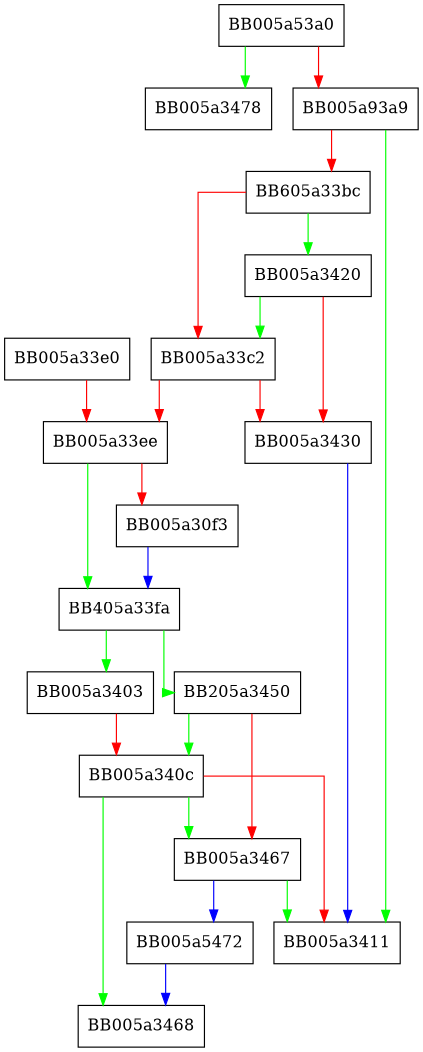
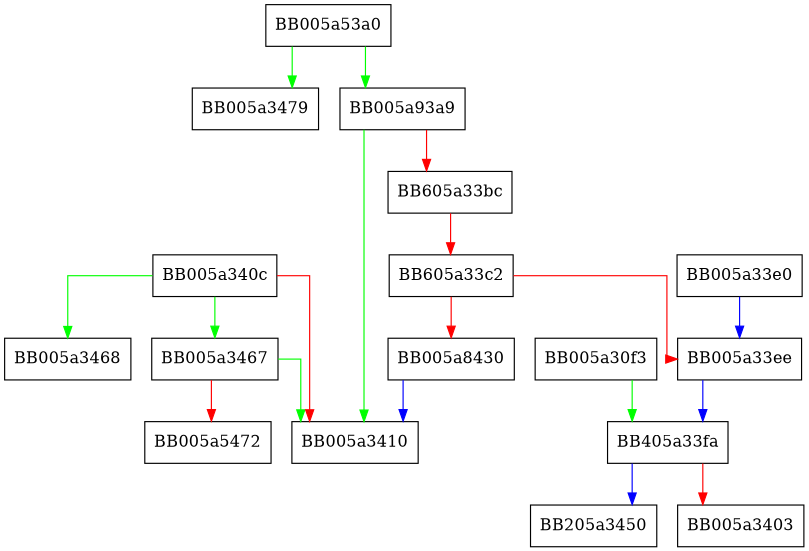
  digraph {
    splines=ortho
    node [shape=box]
    edge [color=red]
    n1 [label=BB005a53a0]
-   BB005a3478
+   BB005a3478 [label=BB005a3479]
    n3 [label=BB005a93a9]
-   BB005a3410 [label=BB005a3411]
+   BB005a3410
    n5 [label=BB605a33bc]
-   BB005a3420
-   BB005a33c2
-   BB005a3430
+   BB005a33c2 [label=BB605a33c2]
+   BB005a3430 [label=BB005a8430]
    BB005a33ee
    n10 [label=BB405a33fa]
    n11 [label=BB005a30f3]
    BB005a33e0
    n13 [label=BB205a3450]
    BB005a3403
    BB005a3467
    BB005a340c
    n17 [label=BB005a5472]
    n18 [label=BB005a3468]
    n1 -> BB005a3478 [color=green]
-   n1 -> n3
+   n1 -> n3 [color=green]
    n3 -> BB005a3410 [color=green]
    n3 -> n5
-   n5 -> BB005a3420 [color=green]
    n5 -> BB005a33c2
-   BB005a3420 -> BB005a33c2 [color=green]
-   BB005a3420 -> BB005a3430
    BB005a33c2 -> BB005a3430
    BB005a33c2 -> BB005a33ee
    BB005a3430 -> BB005a3410 [color=blue]
-   BB005a33ee -> n10 [color=green]
-   BB005a33ee -> n11
-   n10 -> n13 [color=green]
-   n10 -> BB005a3403 [color=green]
-   n11 -> n10 [color=blue]
-   BB005a33e0 -> BB005a33ee
-   n13 -> BB005a3467
-   n13 -> BB005a340c [color=green]
-   BB005a3403 -> BB005a340c
+   BB005a33ee -> n10 [color=blue]
+   n10 -> n13 [color=blue]
+   n10 -> BB005a3403
+   n11 -> n10 [color=green]
+   BB005a33e0 -> BB005a33ee [color=blue]
    BB005a3467 -> BB005a3410 [color=green]
-   BB005a3467 -> n17 [color=blue]
+   BB005a3467 -> n17
    BB005a340c -> BB005a3410
    BB005a340c -> BB005a3467 [color=green]
    BB005a340c -> n18 [color=green]
-   n17 -> n18 [color=blue]
  }
